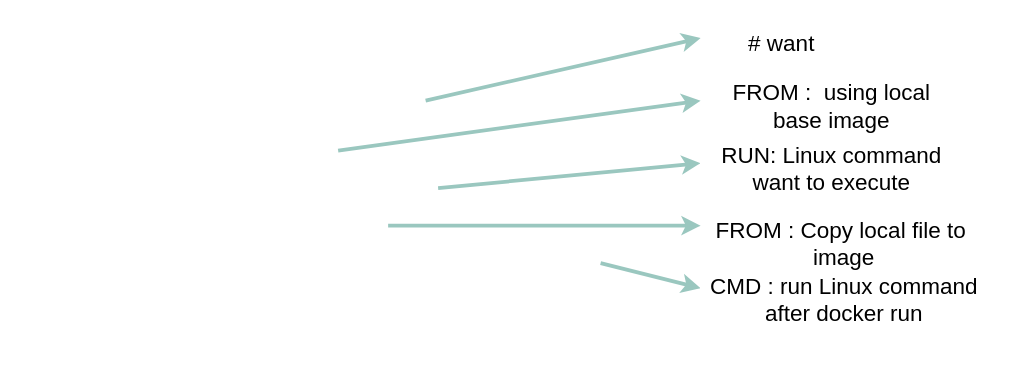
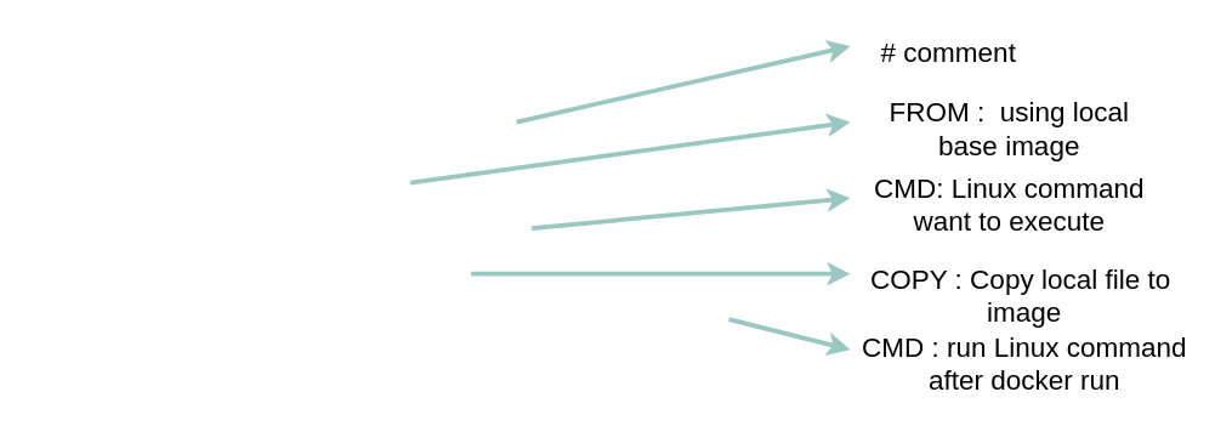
  <mxCell id="0" />
  <mxCell id="1" parent="0" />
  <mxCell id="2" value="&lt;b style=&quot;font-weight: normal&quot; id=&quot;docs-internal-guid-b7096297-7fff-afdb-dbf0-07ac63e77348&quot;&gt;&lt;img width=&quot;497px;&quot; height=&quot;221px;&quot; src=&quot;https://lh6.googleusercontent.com/6cu_hmIgyYEb5tMZj0_YsuEkTaqidMmE6DZZSRznMIy27f9m-wSn0fJ7YJz4YGOuvMYTSzUhrntR5T7Sm7vBvF3rGacqEo9oVybavf04bTQ4dVkMgoUgs7hyQ9IIFsjw_qQI_jiduucd&quot;&gt;&lt;/b&gt;" style="text;whiteSpace=wrap;html=1;" vertex="1" parent="1"><mxGeometry x="20" y="30" width="520" height="240" as="geometry" /></mxCell>
  <mxCell id="3" value="" style="endArrow=classic;html=1;rounded=0;strokeColor=#9AC7BF;strokeWidth=3;" edge="1" parent="1"><mxGeometry width="50" height="50" relative="1" as="geometry"><mxPoint x="340" y="80" as="sourcePoint" /><mxPoint x="560" y="30" as="targetPoint" /></mxGeometry></mxCell>
  <mxCell id="4" value="" style="endArrow=classic;html=1;rounded=0;strokeColor=#9AC7BF;strokeWidth=3;" edge="1" parent="1"><mxGeometry width="50" height="50" relative="1" as="geometry"><mxPoint x="270" y="120" as="sourcePoint" /><mxPoint x="560" y="80" as="targetPoint" /></mxGeometry></mxCell>
  <mxCell id="5" value="" style="endArrow=classic;html=1;rounded=0;strokeColor=#9AC7BF;strokeWidth=3;" edge="1" parent="1"><mxGeometry width="50" height="50" relative="1" as="geometry"><mxPoint x="350" y="150" as="sourcePoint" /><mxPoint x="560" y="130" as="targetPoint" /></mxGeometry></mxCell>
  <mxCell id="6" value="" style="endArrow=classic;html=1;rounded=0;strokeColor=#9AC7BF;strokeWidth=3;" edge="1" parent="1"><mxGeometry width="50" height="50" relative="1" as="geometry"><mxPoint x="310" y="180" as="sourcePoint" /><mxPoint x="560" y="180" as="targetPoint" /></mxGeometry></mxCell>
  <mxCell id="7" value="" style="endArrow=classic;html=1;rounded=0;strokeColor=#9AC7BF;strokeWidth=3;" edge="1" parent="1"><mxGeometry width="50" height="50" relative="1" as="geometry"><mxPoint x="480" y="210" as="sourcePoint" /><mxPoint x="560" y="230" as="targetPoint" /></mxGeometry></mxCell>
- <mxCell id="8" value="&lt;font style=&quot;font-size: 18px&quot;&gt;# want&lt;/font&gt;" style="text;html=1;strokeColor=#FFFFFF;fillColor=none;align=center;verticalAlign=middle;whiteSpace=wrap;rounded=0;" vertex="1" parent="1"><mxGeometry x="570" y="20" width="110" height="30" as="geometry" /></mxCell>
+ <mxCell id="8" value="&lt;font style=&quot;font-size: 18px&quot;&gt;# comment&lt;/font&gt;" style="text;html=1;strokeColor=#FFFFFF;fillColor=none;align=center;verticalAlign=middle;whiteSpace=wrap;rounded=0;" vertex="1" parent="1"><mxGeometry x="570" y="20" width="110" height="30" as="geometry" /></mxCell>
  <mxCell id="9" value="&lt;font style=&quot;font-size: 18px&quot;&gt;FROM :&amp;nbsp; using local base image&lt;/font&gt;" style="text;html=1;strokeColor=#FFFFFF;fillColor=none;align=center;verticalAlign=middle;whiteSpace=wrap;rounded=0;" vertex="1" parent="1"><mxGeometry x="570" y="70" width="190" height="30" as="geometry" /></mxCell>
- <mxCell id="10" value="&lt;font style=&quot;font-size: 18px&quot;&gt;RUN: Linux command want to execute&lt;/font&gt;" style="text;html=1;strokeColor=#FFFFFF;fillColor=none;align=center;verticalAlign=middle;whiteSpace=wrap;rounded=0;" vertex="1" parent="1"><mxGeometry x="560" y="120" width="210" height="30" as="geometry" /></mxCell>
- <mxCell id="11" value="&lt;font style=&quot;font-size: 18px&quot;&gt;FROM : Copy local file to&amp;nbsp; image&lt;/font&gt;" style="text;html=1;strokeColor=#FFFFFF;fillColor=none;align=center;verticalAlign=middle;whiteSpace=wrap;rounded=0;" vertex="1" parent="1"><mxGeometry x="570" y="180" width="210" height="30" as="geometry" /></mxCell>
+ <mxCell id="10" value="&lt;font style=&quot;font-size: 18px&quot;&gt;CMD: Linux command want to execute&lt;/font&gt;" style="text;html=1;strokeColor=#FFFFFF;fillColor=none;align=center;verticalAlign=middle;whiteSpace=wrap;rounded=0;" vertex="1" parent="1"><mxGeometry x="560" y="120" width="210" height="30" as="geometry" /></mxCell>
+ <mxCell id="11" value="&lt;font style=&quot;font-size: 18px&quot;&gt;COPY : Copy local file to&amp;nbsp; image&lt;/font&gt;" style="text;html=1;strokeColor=#FFFFFF;fillColor=none;align=center;verticalAlign=middle;whiteSpace=wrap;rounded=0;" vertex="1" parent="1"><mxGeometry x="570" y="180" width="210" height="30" as="geometry" /></mxCell>
  <mxCell id="12" value="&lt;font style=&quot;font-size: 18px&quot;&gt;CMD : run Linux command after docker run&lt;/font&gt;" style="text;html=1;strokeColor=#FFFFFF;fillColor=none;align=center;verticalAlign=middle;whiteSpace=wrap;rounded=0;" vertex="1" parent="1"><mxGeometry x="560" y="220" width="230" height="40" as="geometry" /></mxCell>
